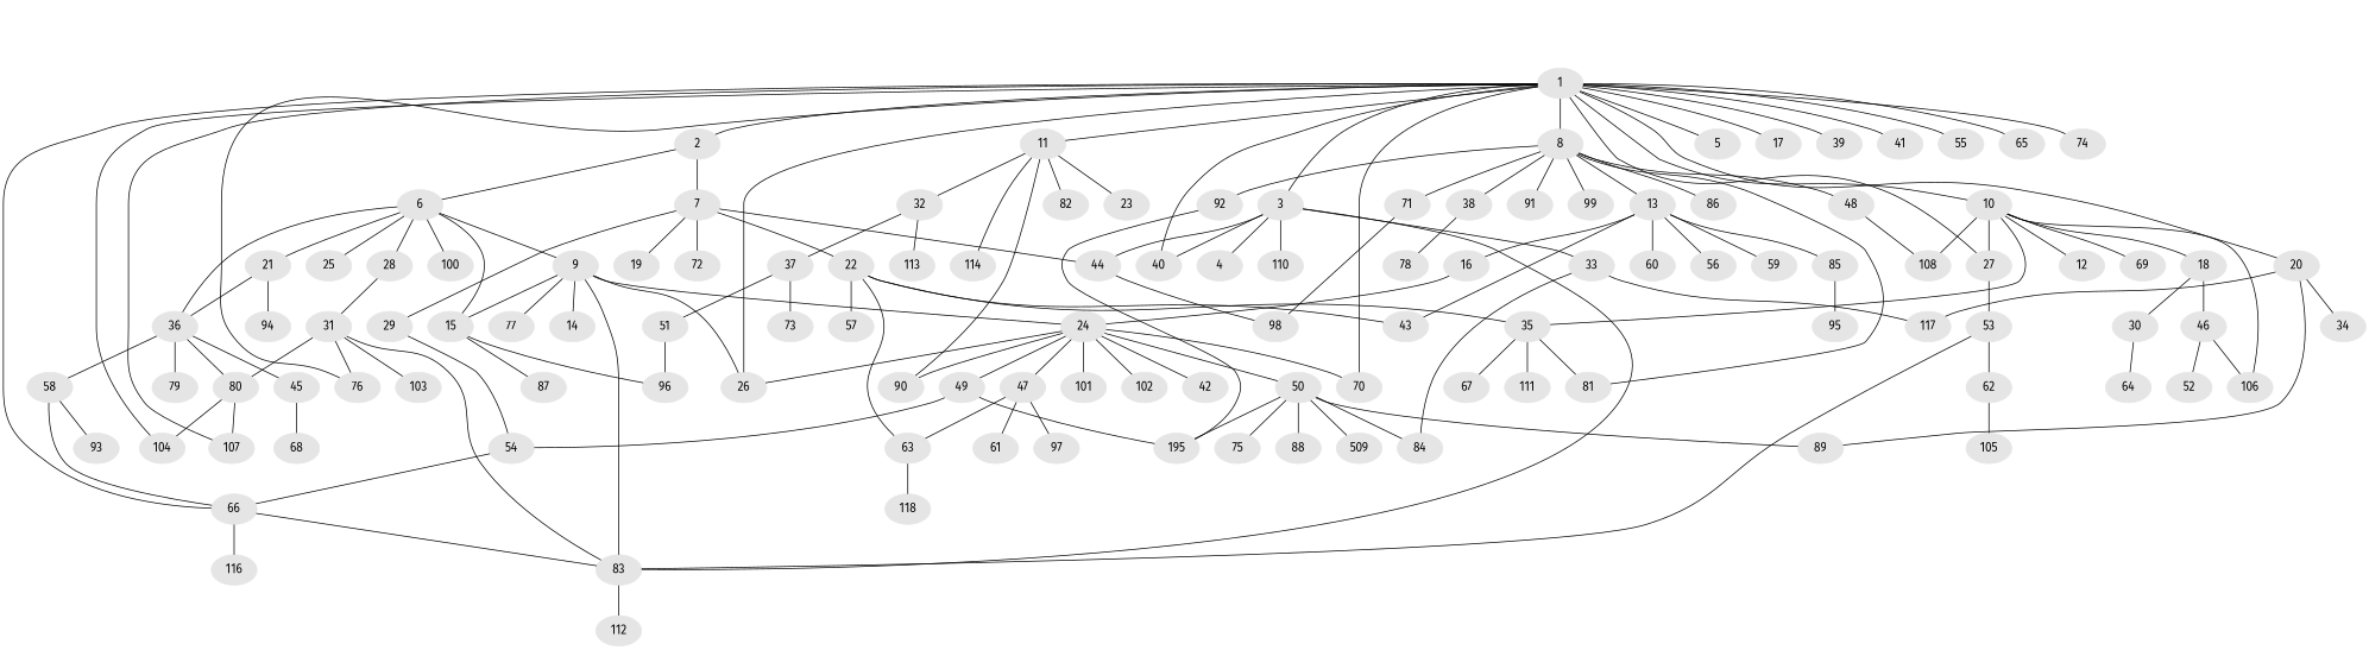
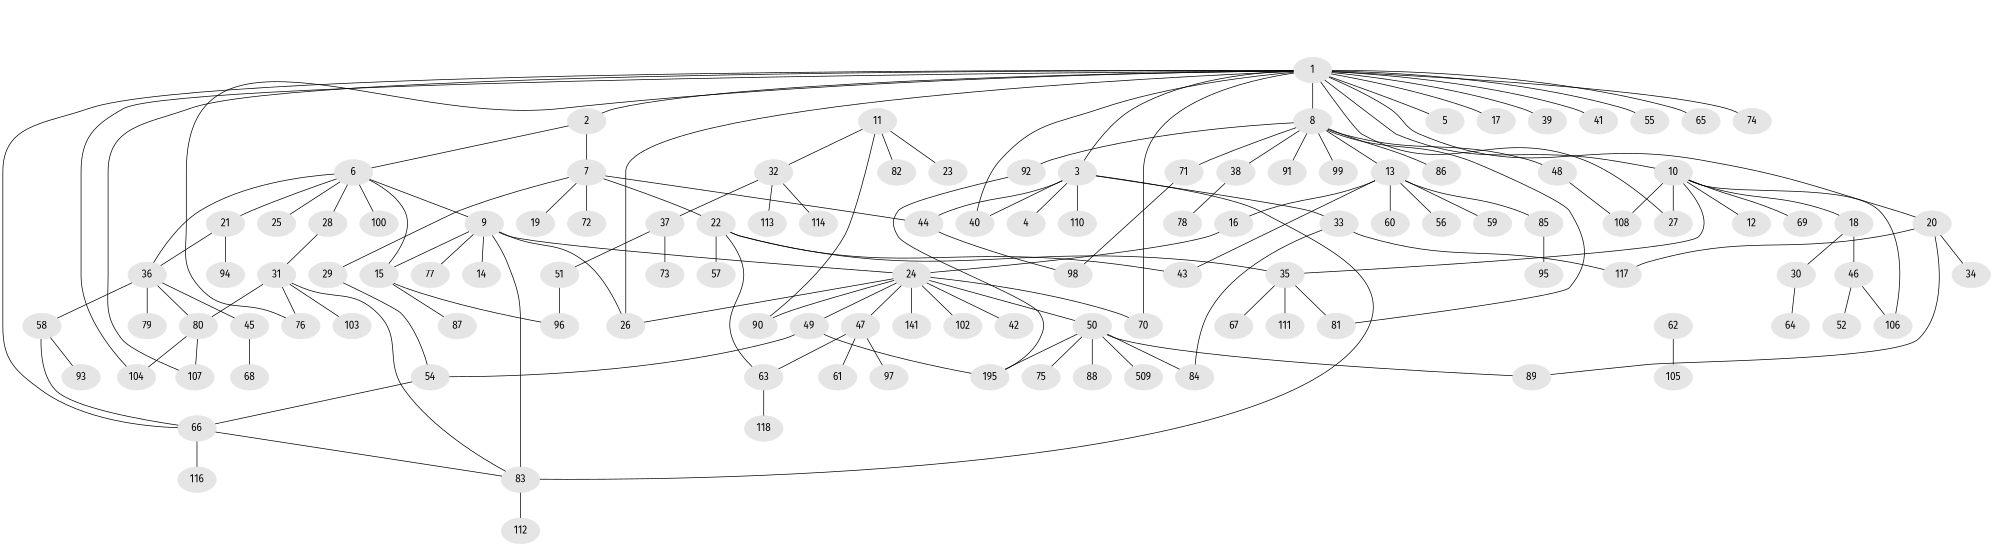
  graph {
    fontname="Fira Sans"
    node [color=gray90 fontname="Fira Sans" style=filled]
    edge [fontname="Fira Sans"]
    1
    2
    3
    5
    8
    10
    11
    17
    20
    26
    27
    39
    40
    41
    55
    65
    66
    70
    74
    76
    104
    107
    6
    7
    4
    33
    44
    83
    110
    13
    38
    48
    71
    81
    86
    91
    92
    99
    12
    18
    35
    69
    106
    108
    23
    32
    82
    90
    114
    34
    89
    117
-   53
    116
    9
    15
    21
    25
    28
    36
    100
    19
    22
    29
    72
    84
    98
    112
    14
    24
    77
    87
    96
    94
    31
    80
    45
    58
    79
    43
    57
    63
    54
    16
    56
    59
    60
    85
    78
    n90 [label=195]
    42
    47
    49
    50
-   101
+   101 [label=141]
    102
    30
    46
    67
    111
    37
    113
    95
    64
    52
    118
    61
    97
    75
    88
    n111 [label=509]
    62
    103
    51
    73
    68
    93
    105
    1 -- 2
    1 -- 3
    1 -- 5
    1 -- 8
    1 -- 10
-   1 -- 11
    1 -- 17
    1 -- 20
    1 -- 26
    1 -- 27
    1 -- 39
    1 -- 40
    1 -- 41
    1 -- 55
    1 -- 65
    1 -- 66
    1 -- 70
    1 -- 74
    1 -- 76
    1 -- 104
    1 -- 107
    2 -- 6
    2 -- 7
    3 -- 40
    3 -- 4
    3 -- 33
    3 -- 44
    3 -- 83
    3 -- 110
    8 -- 13
    8 -- 38
    8 -- 48
    8 -- 71
    8 -- 81
    8 -- 86
    8 -- 91
    8 -- 92
    8 -- 99
    10 -- 27
    10 -- 12
    10 -- 18
    10 -- 35
    10 -- 69
    10 -- 106
    10 -- 108
    11 -- 23
    11 -- 32
    11 -- 82
    11 -- 90
-   11 -- 114
+   32 -- 114
    20 -- 34
    20 -- 89
    20 -- 117
-   27 -- 53
    66 -- 83
    66 -- 116
    6 -- 9
    6 -- 15
    6 -- 21
    6 -- 25
    6 -- 28
    6 -- 36
    6 -- 100
    7 -- 44
    7 -- 19
    7 -- 22
    7 -- 29
    7 -- 72
    33 -- 117
    33 -- 84
    44 -- 98
    83 -- 112
    13 -- 43
    13 -- 16
    13 -- 56
    13 -- 59
    13 -- 60
    13 -- 85
    38 -- 78
    48 -- 108
    71 -- 98
    92 -- n90
    18 -- 30
    18 -- 46
    35 -- 81
    35 -- 67
    35 -- 111
    32 -- 37
    32 -- 113
-   53 -- 83
-   53 -- 62
    9 -- 26
    9 -- 83
    9 -- 15
    9 -- 14
    9 -- 24
    9 -- 77
    15 -- 87
    15 -- 96
    21 -- 36
    21 -- 94
    28 -- 31
    36 -- 80
    36 -- 45
    36 -- 58
    36 -- 79
    22 -- 35
    22 -- 43
    22 -- 57
    22 -- 63
    29 -- 54
    24 -- 26
    24 -- 70
    24 -- 90
    24 -- 42
    24 -- 47
    24 -- 49
    24 -- 50
    24 -- 101
    24 -- 102
    31 -- 76
    31 -- 83
    31 -- 80
    31 -- 103
    80 -- 104
    80 -- 107
    45 -- 68
    58 -- 66
    58 -- 93
    63 -- 118
    54 -- 66
    16 -- 24
    85 -- 95
    47 -- 63
    47 -- 61
    47 -- 97
    49 -- 54
    49 -- n90
    50 -- 89
    50 -- 84
    50 -- n90
    50 -- 75
    50 -- 88
    50 -- n111
    30 -- 64
    46 -- 106
    46 -- 52
    37 -- 51
    37 -- 73
    62 -- 105
    51 -- 96
  }
